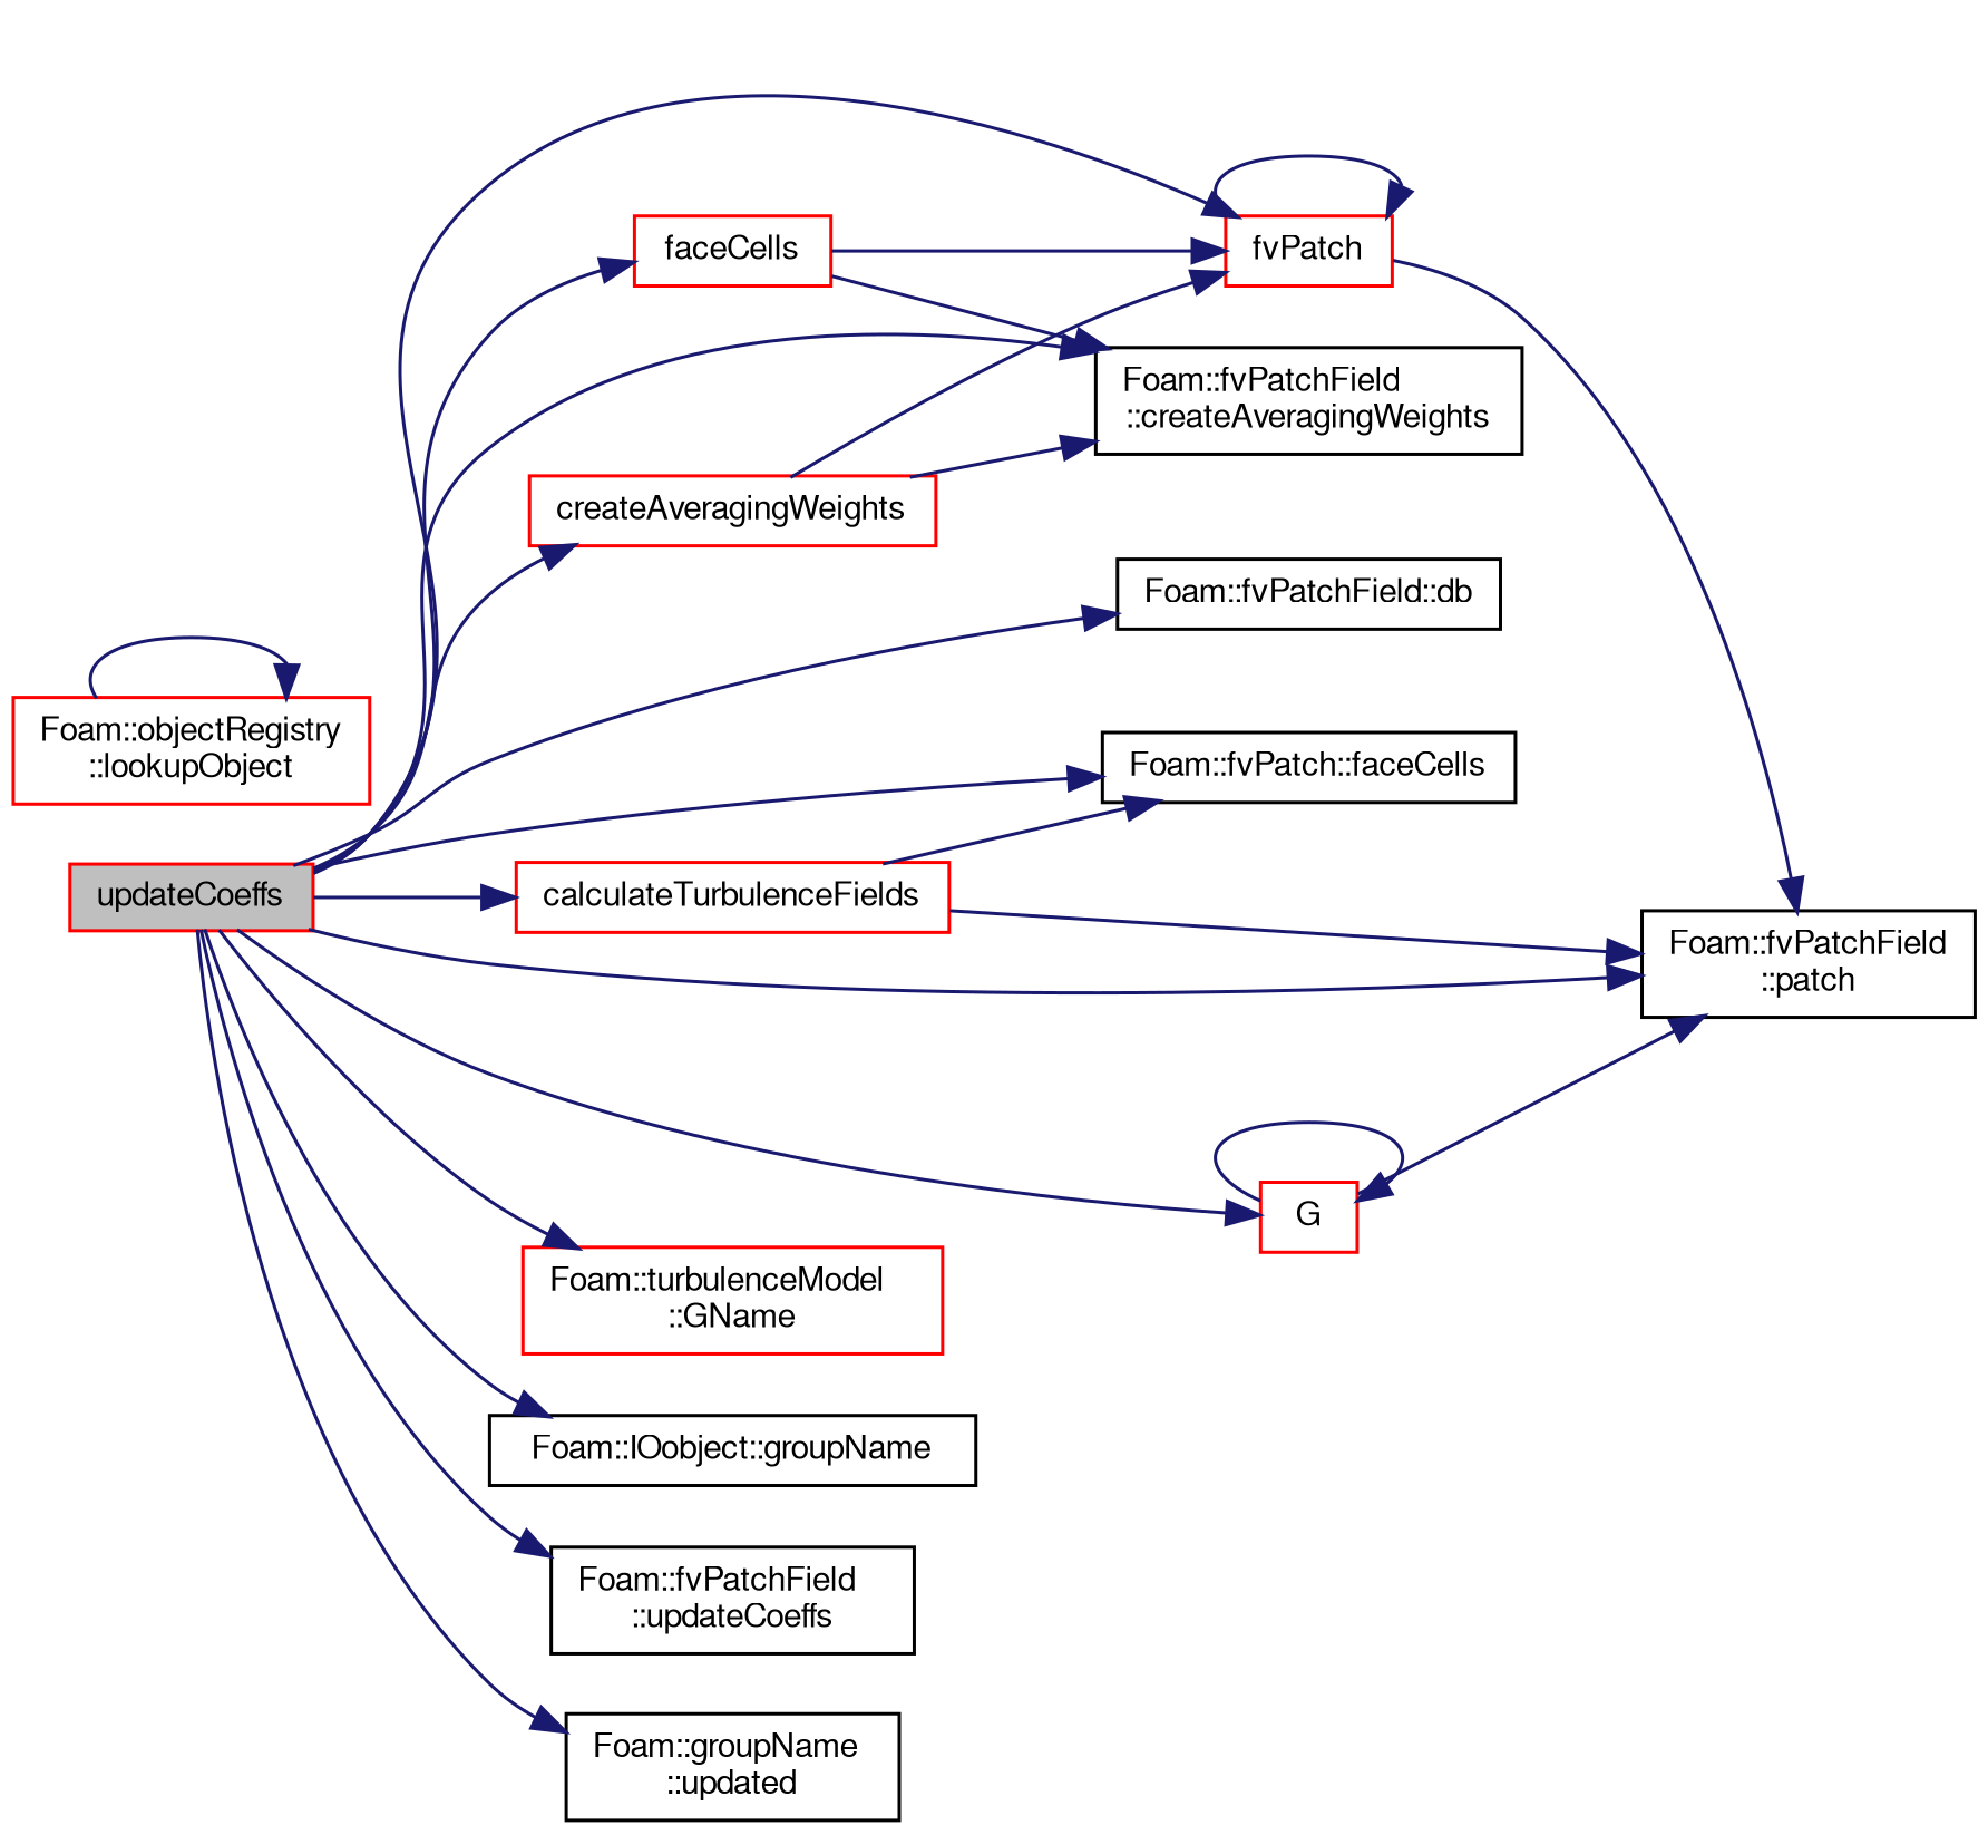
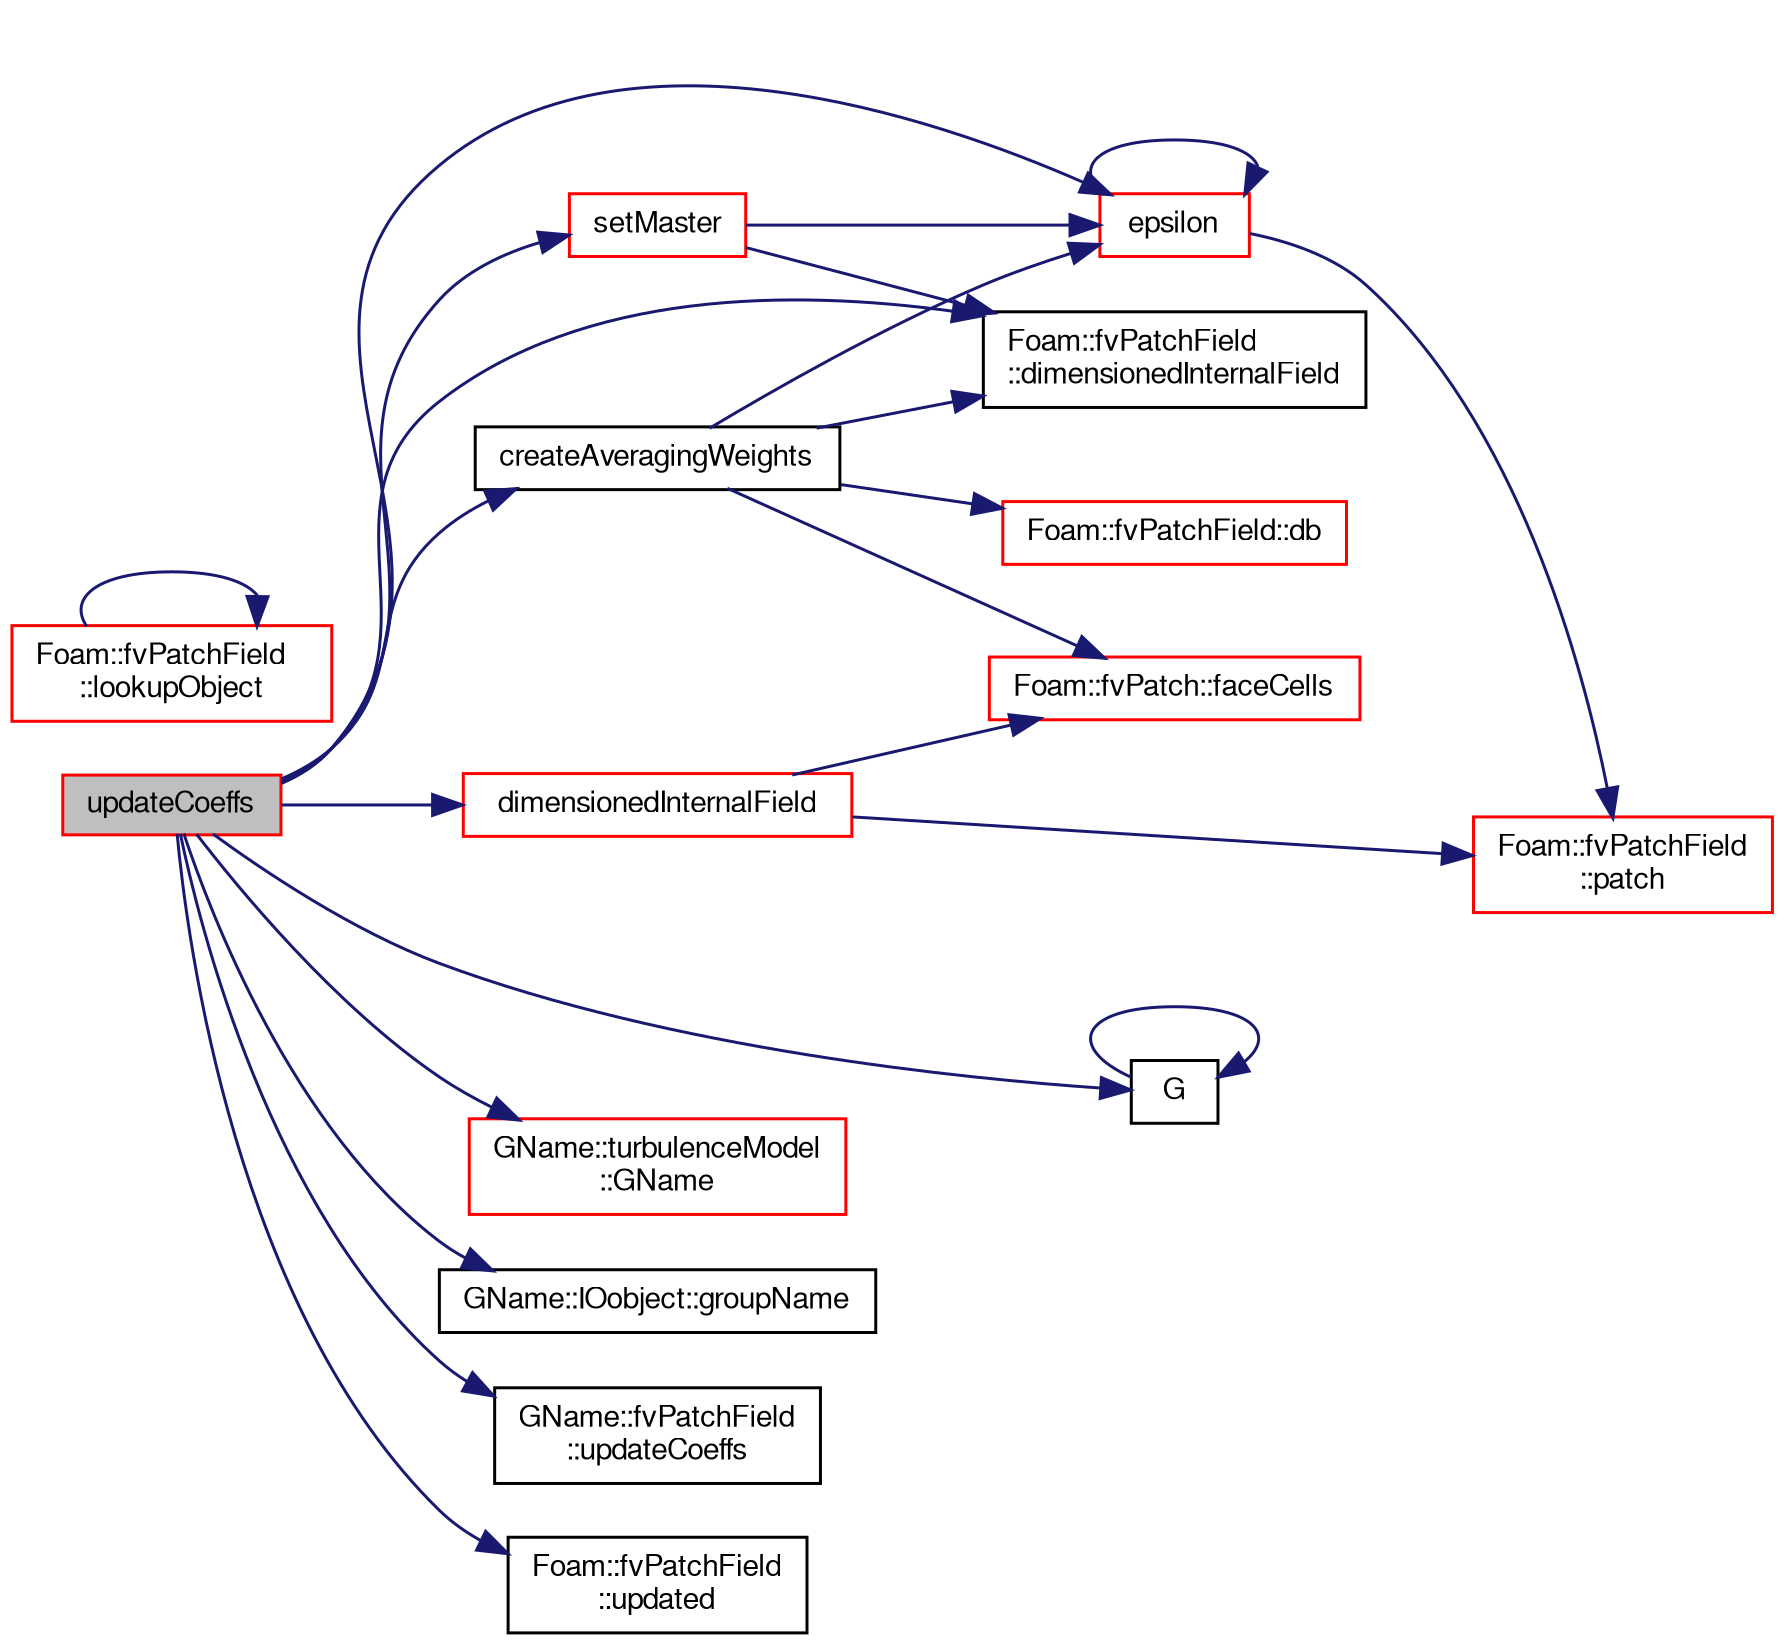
  digraph {
    rankdir=LR
    node [color=red fontname=FreeSans fontsize=10 shape=record]
    edge [color=midnightblue fontname=FreeSans fontsize=10 labelfontname=FreeSans labelfontsize=10 style=solid]
    n1 [fillcolor=grey75 fontcolor=black height=0.2 label=updateCoeffs style=filled width=0.4]
-   n2 [height=0.2 label=calculateTurbulenceFields width=0.4]
-   n3 [color=black height=0.2 label="Foam::fvPatch::faceCells" width=0.4]
-   n4 [color=black height=0.2 label="Foam::fvPatchField\l::patch" width=0.4]
-   n5 [height=0.2 label=createAveragingWeights width=0.4]
-   n6 [color=black height=0.2 label="Foam::fvPatchField\l::createAveragingWeights" width=0.4]
-   n7 [height=0.2 label=fvPatch width=0.4]
-   n8 [color=black height=0.2 label="Foam::fvPatchField::db" width=0.4]
-   n9 [height=0.2 label=G width=0.4]
-   n10 [height=0.2 label="Foam::turbulenceModel\l::GName" width=0.4]
-   n11 [color=black height=0.2 label="Foam::IOobject::groupName" width=0.4]
-   n12 [height=0.2 label=faceCells width=0.4]
-   n13 [color=black height=0.2 label="Foam::fvPatchField\l::updateCoeffs" width=0.4]
-   n14 [color=black height=0.2 label="Foam::groupName\l::updated" width=0.4]
-   n15 [height=0.2 label="Foam::objectRegistry\l::lookupObject" width=0.4]
+   n2 [height=0.2 label=dimensionedInternalField width=0.4]
+   n3 [height=0.2 label="Foam::fvPatch::faceCells" width=0.4]
+   n4 [height=0.2 label="Foam::fvPatchField\l::patch" width=0.4]
+   n5 [color=black height=0.2 label=createAveragingWeights width=0.4]
+   n6 [color=black height=0.2 label="Foam::fvPatchField\l::dimensionedInternalField" width=0.4]
+   n7 [height=0.2 label=epsilon width=0.4]
+   n8 [height=0.2 label="Foam::fvPatchField::db" width=0.4]
+   n9 [color=black height=0.2 label=G width=0.4]
+   n10 [height=0.2 label="GName::turbulenceModel\l::GName" width=0.4]
+   n11 [color=black height=0.2 label="GName::IOobject::groupName" width=0.4]
+   n12 [height=0.2 label=setMaster width=0.4]
+   n13 [color=black height=0.2 label="GName::fvPatchField\l::updateCoeffs" width=0.4]
+   n14 [color=black height=0.2 label="Foam::fvPatchField\l::updated" width=0.4]
+   n15 [height=0.2 label="Foam::fvPatchField\l::lookupObject" width=0.4]
    n1 -> n2
-   n1 -> n3
-   n1 -> n4
+   n5 -> n3
    n1 -> n5
    n1 -> n6
    n1 -> n7
-   n1 -> n8
+   n5 -> n8
    n1 -> n9
    n1 -> n10
    n1 -> n11
    n1 -> n12
    n1 -> n13
    n1 -> n14
    n2 -> n3
    n2 -> n4
    n5 -> n6
    n5 -> n7
    n7 -> n4
    n7 -> n7
-   n9 -> n4
    n9 -> n9
    n12 -> n6
    n12 -> n7
    n15 -> n15
  }
